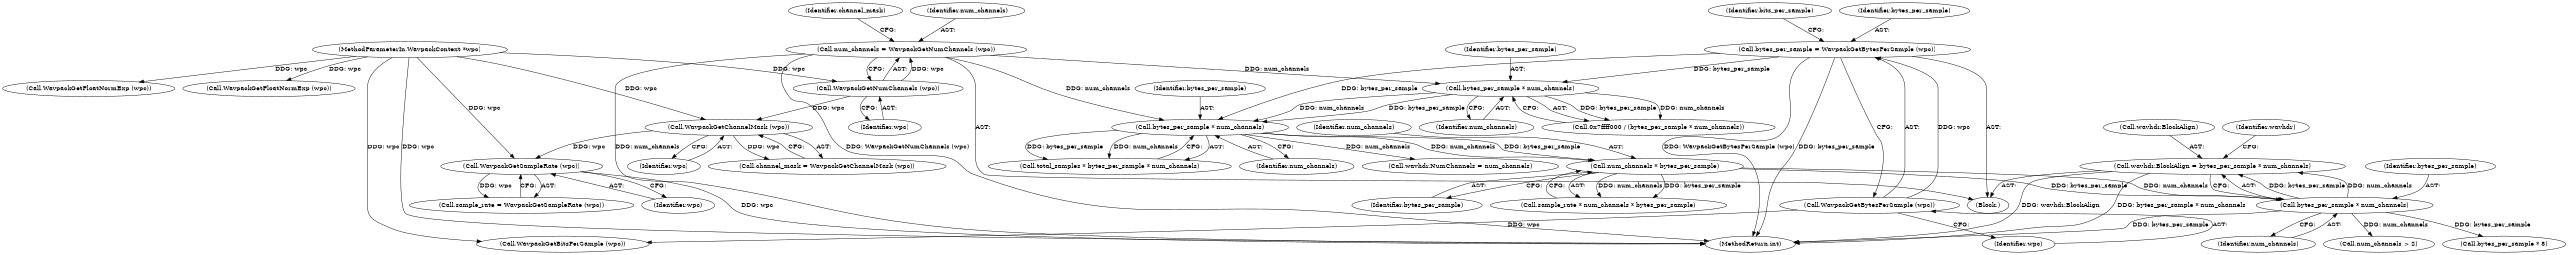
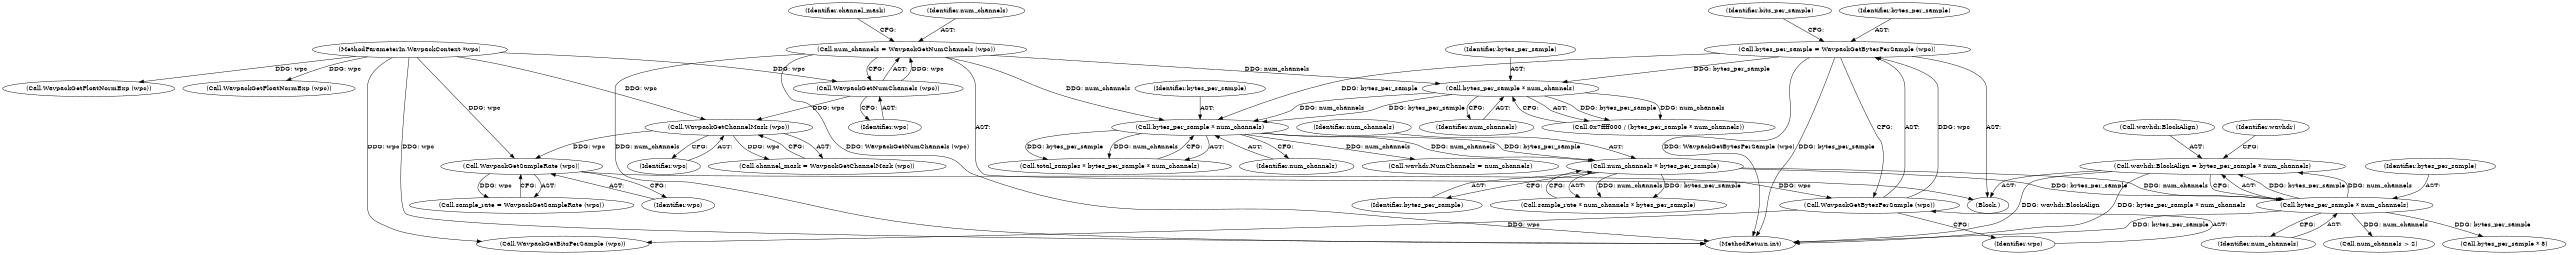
  digraph {
    n1 [label="(Call,wavhdr.BlockAlign = bytes_per_sample * num_channels)"]
    n2 [label="(Call,bytes_per_sample * num_channels)"]
    n3 [label="(Block,)"]
    n4 [label="(MethodReturn,int)"]
    n5 [label="(Call,num_channels > 2)"]
    n6 [label="(Identifier,num_channels)"]
    n7 [label="(Call,bytes_per_sample * 8)"]
    n8 [label="(Call,num_channels * bytes_per_sample)"]
    n9 [label="(Call,sample_rate * num_channels * bytes_per_sample)"]
    n10 [label="(Identifier,bytes_per_sample)"]
    n11 [label="(Call,bytes_per_sample * num_channels)"]
    n12 [label="(Call,total_samples * bytes_per_sample * num_channels)"]
    n13 [label="(Identifier,num_channels)"]
    n14 [label="(Call,wavhdr.NumChannels = num_channels)"]
    n15 [label="(Call,bytes_per_sample * num_channels)"]
    n16 [label="(Call,0x7ffff000 / (bytes_per_sample * num_channels))"]
    n17 [label="(Identifier,num_channels)"]
    n18 [label="(Call,bytes_per_sample = WavpackGetBytesPerSample (wpc))"]
    n19 [label="(Call,WavpackGetBytesPerSample (wpc))"]
    n20 [label="(Identifier,wpc)"]
    n21 [label="(Call,WavpackGetBitsPerSample (wpc))"]
    n22 [label="(Call,WavpackGetSampleRate (wpc))"]
    n23 [label="(Identifier,wpc)"]
    n24 [label="(Call,sample_rate = WavpackGetSampleRate (wpc))"]
    n25 [label="(Call,WavpackGetChannelMask (wpc))"]
    n26 [label="(Identifier,wpc)"]
    n27 [label="(Call,channel_mask = WavpackGetChannelMask (wpc))"]
    n28 [label="(Call,WavpackGetNumChannels (wpc))"]
    n29 [label="(Call,num_channels = WavpackGetNumChannels (wpc))"]
    n30 [label="(Identifier,wpc)"]
    n31 [label="(MethodParameterIn,WavpackContext *wpc)"]
    n32 [label="(Call,WavpackGetFloatNormExp (wpc))"]
    n33 [label="(Call,WavpackGetFloatNormExp (wpc))"]
    n34 [label="(Identifier,channel_mask)"]
    n35 [label="(Identifier,bits_per_sample)"]
    n36 [label="(Call,wavhdr.BlockAlign)"]
    n37 [label="(Identifier,bytes_per_sample)"]
    n38 [label="(Identifier,num_channels)"]
    n39 [label="(Identifier,bytes_per_sample)"]
    n40 [label="(Identifier,bytes_per_sample)"]
    n41 [label="(Identifier,bytes_per_sample)"]
    n42 [label="(Identifier,wavhdr)"]
    n43 [label="(Identifier,num_channels)"]
    n1 -> n2 [label="CFG: "]
    n1 -> n3 [label="AST: "]
    n1 -> n4 [label="DDG: bytes_per_sample * num_channels"]
    n1 -> n4 [label="DDG: wavhdr.BlockAlign"]
    n2 -> n1 [label="AST: "]
    n2 -> n1 [label="DDG: bytes_per_sample"]
    n2 -> n1 [label="DDG: num_channels"]
    n2 -> n4 [label="DDG: bytes_per_sample"]
    n2 -> n5 [label="DDG: num_channels"]
    n2 -> n6 [label="CFG: "]
    n2 -> n7 [label="DDG: bytes_per_sample"]
    n6 -> n2 [label="AST: "]
    n8 -> n2 [label="DDG: bytes_per_sample"]
    n8 -> n2 [label="DDG: num_channels"]
    n8 -> n9 [label="AST: "]
    n8 -> n9 [label="DDG: num_channels"]
    n8 -> n9 [label="DDG: bytes_per_sample"]
    n8 -> n10 [label="CFG: "]
    n9 -> n8 [label="CFG: "]
    n10 -> n8 [label="AST: "]
    n11 -> n8 [label="DDG: num_channels"]
    n11 -> n8 [label="DDG: bytes_per_sample"]
    n11 -> n12 [label="AST: "]
    n11 -> n12 [label="DDG: bytes_per_sample"]
    n11 -> n12 [label="DDG: num_channels"]
    n11 -> n13 [label="CFG: "]
    n11 -> n14 [label="DDG: num_channels"]
    n12 -> n11 [label="CFG: "]
    n13 -> n11 [label="AST: "]
    n15 -> n11 [label="DDG: bytes_per_sample"]
    n15 -> n11 [label="DDG: num_channels"]
    n15 -> n16 [label="AST: "]
    n15 -> n16 [label="DDG: bytes_per_sample"]
    n15 -> n16 [label="DDG: num_channels"]
    n15 -> n17 [label="CFG: "]
    n16 -> n15 [label="CFG: "]
    n17 -> n15 [label="AST: "]
    n18 -> n3 [label="AST: "]
    n18 -> n4 [label="DDG: WavpackGetBytesPerSample (wpc)"]
    n18 -> n4 [label="DDG: bytes_per_sample"]
    n18 -> n11 [label="DDG: bytes_per_sample"]
    n18 -> n15 [label="DDG: bytes_per_sample"]
    n18 -> n19 [label="CFG: "]
    n19 -> n18 [label="AST: "]
    n19 -> n18 [label="DDG: wpc"]
    n19 -> n20 [label="CFG: "]
    n19 -> n21 [label="DDG: wpc"]
    n20 -> n19 [label="AST: "]
-   n22 -> n4 [label="DDG: wpc"]
+   n22 -> n19 [label="DDG: wpc"]
    n22 -> n23 [label="CFG: "]
    n22 -> n24 [label="AST: "]
    n22 -> n24 [label="DDG: wpc"]
    n23 -> n22 [label="AST: "]
    n24 -> n22 [label="CFG: "]
    n25 -> n22 [label="DDG: wpc"]
    n25 -> n26 [label="CFG: "]
    n25 -> n27 [label="AST: "]
    n25 -> n27 [label="DDG: wpc"]
    n26 -> n25 [label="AST: "]
    n27 -> n25 [label="CFG: "]
    n28 -> n25 [label="DDG: wpc"]
    n28 -> n29 [label="AST: "]
    n28 -> n29 [label="DDG: wpc"]
    n28 -> n30 [label="CFG: "]
    n29 -> n3 [label="AST: "]
    n29 -> n4 [label="DDG: num_channels"]
    n29 -> n4 [label="DDG: WavpackGetNumChannels (wpc)"]
    n29 -> n11 [label="DDG: num_channels"]
    n29 -> n15 [label="DDG: num_channels"]
    n29 -> n28 [label="CFG: "]
    n30 -> n28 [label="AST: "]
    n31 -> n4 [label="DDG: wpc"]
    n31 -> n21 [label="DDG: wpc"]
    n31 -> n22 [label="DDG: wpc"]
    n31 -> n25 [label="DDG: wpc"]
    n31 -> n28 [label="DDG: wpc"]
    n31 -> n32 [label="DDG: wpc"]
    n31 -> n33 [label="DDG: wpc"]
    n34 -> n29 [label="CFG: "]
    n35 -> n18 [label="CFG: "]
    n36 -> n1 [label="AST: "]
    n37 -> n11 [label="AST: "]
    n38 -> n8 [label="AST: "]
    n39 -> n2 [label="AST: "]
    n40 -> n18 [label="AST: "]
    n41 -> n15 [label="AST: "]
    n42 -> n1 [label="CFG: "]
    n43 -> n29 [label="AST: "]
  }
